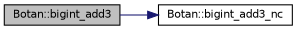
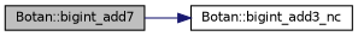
  digraph {
    rankdir=LR
    node [color=black fontname=Helvetica fontsize=10 shape=record style=filled]
-   n1 [fillcolor=grey75 fontcolor=black height=0.2 label="Botan::bigint_add3" width=0.4]
+   n1 [fillcolor=grey75 fontcolor=black height=0.2 label="Botan::bigint_add7" width=0.4]
    n2 [fillcolor=white height=0.2 label="Botan::bigint_add3_nc" width=0.4]
    n1 -> n2 [color=midnightblue fontname=Helvetica fontsize=10 labelfontname=Helvetica labelfontsize=10 style=solid]
  }
